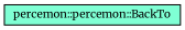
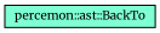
  digraph {
    rankdir=TB
    fontname=Merriweather
-   n1 [color=black fillcolor=aquamarine fontname=Merriweather fontsize=10 height=0.2 label="percemon::percemon::BackTo" shape=record style=filled width=0.4]
+   n1 [color=black fillcolor=aquamarine fontname=Merriweather fontsize=10 height=0.2 label="percemon::ast::BackTo" shape=record style=filled width=0.4]
  }
